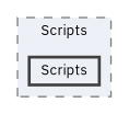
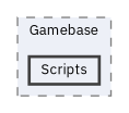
  digraph {
    compound=true
    fontname="IBM Plex Sans"
    n1 [color=grey25 fillcolor="#edf0f7" fontname="IBM Plex Sans" fontsize=10 height=0.2 label=Scripts shape=box style="filled,bold" width=0.4]
    subgraph cluster_1 {
      bgcolor="#edf0f7"
      fontsize=10
-     label=Scripts
+     label=Gamebase
      pencolor=grey50
      style="filled,dashed"
      n1
    }
  }
